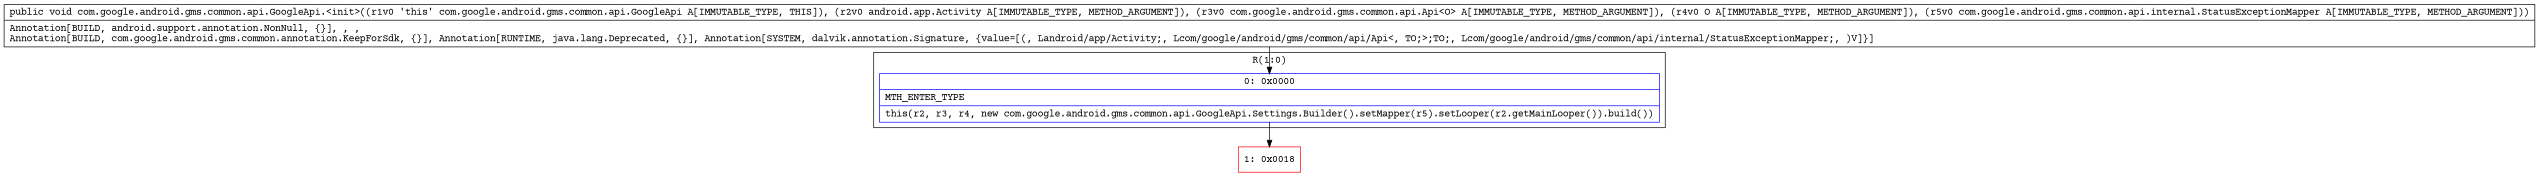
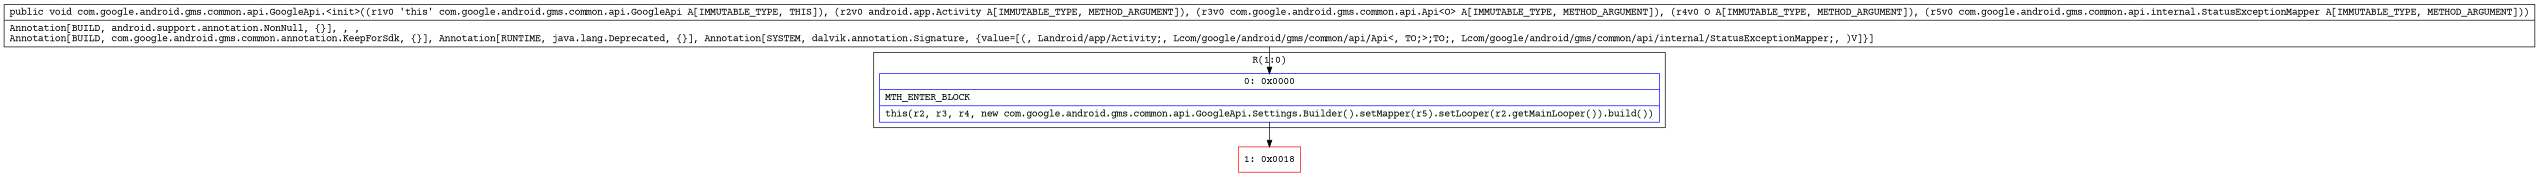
  digraph {
    fontname="Courier Prime"
    node [shape=record fontname="Courier Prime"]
    edge [fontname="Courier Prime"]
-   n1 [color=blue label="{0\:\ 0x0000|MTH_ENTER_TYPE\l|this(r2, r3, r4, new com.google.android.gms.common.api.GoogleApi.Settings.Builder().setMapper(r5).setLooper(r2.getMainLooper()).build())\l}"]
+   n1 [color=blue label="{0\:\ 0x0000|MTH_ENTER_BLOCK\l|this(r2, r3, r4, new com.google.android.gms.common.api.GoogleApi.Settings.Builder().setMapper(r5).setLooper(r2.getMainLooper()).build())\l}"]
    n2 [color=red label="{1\:\ 0x0018}"]
    n3 [label="{public void com.google.android.gms.common.api.GoogleApi.\<init\>((r1v0 'this' com.google.android.gms.common.api.GoogleApi A[IMMUTABLE_TYPE, THIS]), (r2v0 android.app.Activity A[IMMUTABLE_TYPE, METHOD_ARGUMENT]), (r3v0 com.google.android.gms.common.api.Api\<O\> A[IMMUTABLE_TYPE, METHOD_ARGUMENT]), (r4v0 O A[IMMUTABLE_TYPE, METHOD_ARGUMENT]), (r5v0 com.google.android.gms.common.api.internal.StatusExceptionMapper A[IMMUTABLE_TYPE, METHOD_ARGUMENT]))  | Annotation[BUILD, android.support.annotation.NonNull, \{\}], , , \lAnnotation[BUILD, com.google.android.gms.common.annotation.KeepForSdk, \{\}], Annotation[RUNTIME, java.lang.Deprecated, \{\}], Annotation[SYSTEM, dalvik.annotation.Signature, \{value=[(, Landroid\/app\/Activity;, Lcom\/google\/android\/gms\/common\/api\/Api\<, TO;\>;TO;, Lcom\/google\/android\/gms\/common\/api\/internal\/StatusExceptionMapper;, )V]\}]\l}"]
    subgraph cluster_1 {
      label="R(1:0)"
      n1
    }
    n1 -> n2
    n3 -> n1
  }
